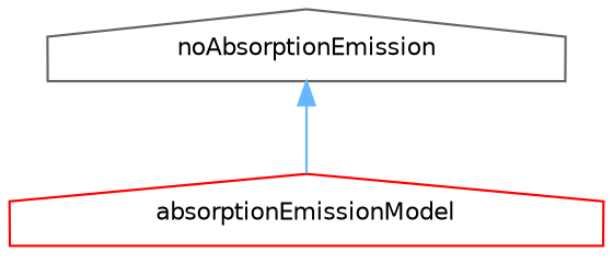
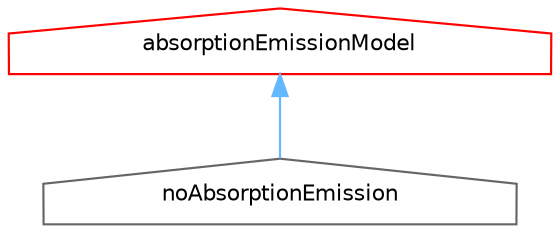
  digraph {
    node [fillcolor=white fontname=Helvetica fontsize=10 shape=house style=filled]
    n1 [color=gray40 fontcolor=black height=0.2 label=noAbsorptionEmission width=0.4]
    n2 [color=red height=0.2 label=absorptionEmissionModel width=0.4]
-   n1 -> n2 [color=steelblue1 dir=back fontname=Helvetica fontsize=10 labelfontname=Helvetica labelfontsize=10 style=solid]
+   n2 -> n1 [color=steelblue1 dir=back fontname=Helvetica fontsize=10 labelfontname=Helvetica labelfontsize=10 style=solid]
  }
